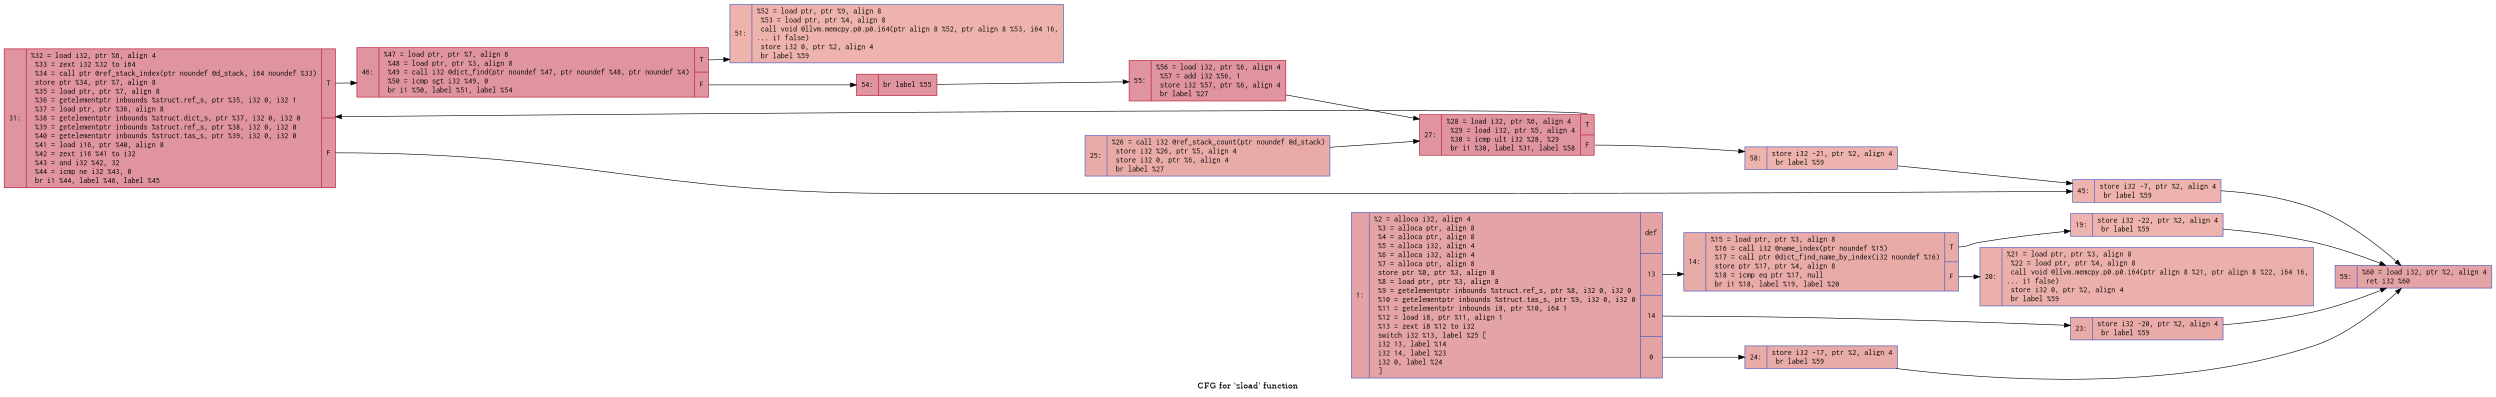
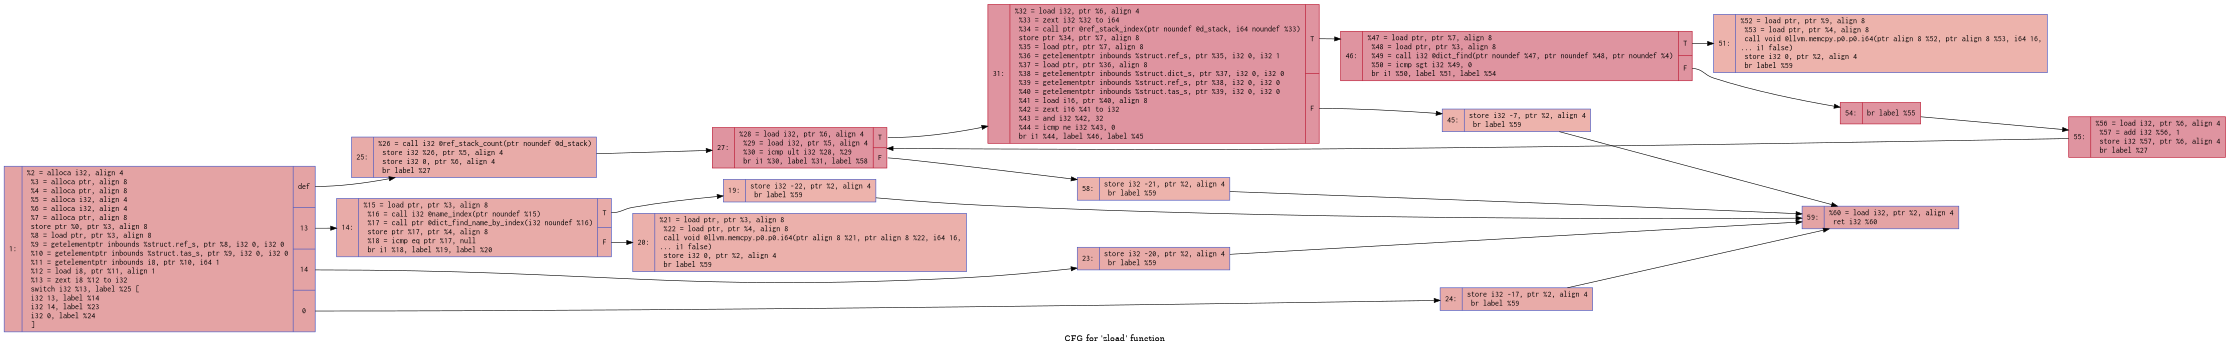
  digraph {
    label="CFG for 'zload' function"
    rankdir=LR
    node [color="#3d50c3ff" fillcolor="#b70d2870" fontname=Courier shape=record style=filled]
    n1 [fillcolor="#c32e3170" label="{1:\l|  %2 = alloca i32, align 4\l  %3 = alloca ptr, align 8\l  %4 = alloca ptr, align 8\l  %5 = alloca i32, align 4\l  %6 = alloca i32, align 4\l  %7 = alloca ptr, align 8\l  store ptr %0, ptr %3, align 8\l  %8 = load ptr, ptr %3, align 8\l  %9 = getelementptr inbounds %struct.ref_s, ptr %8, i32 0, i32 0\l  %10 = getelementptr inbounds %struct.tas_s, ptr %9, i32 0, i32 0\l  %11 = getelementptr inbounds i8, ptr %10, i64 1\l  %12 = load i8, ptr %11, align 1\l  %13 = zext i8 %12 to i32\l  switch i32 %13, label %25 [\l    i32 13, label %14\l    i32 14, label %23\l    i32 0, label %24\l  ]\l|{<s0>def|<s1>13|<s2>14|<s3>0}}"]
    n2 [fillcolor="#cc403a70" label="{25:\l|  %26 = call i32 @ref_stack_count(ptr noundef @d_stack)\l  store i32 %26, ptr %5, align 4\l  store i32 0, ptr %6, align 4\l  br label %27\l}"]
    n3 [fillcolor="#cc403a70" label="{14:\l|  %15 = load ptr, ptr %3, align 8\l  %16 = call i32 @name_index(ptr noundef %15)\l  %17 = call ptr @dict_find_name_by_index(i32 noundef %16)\l  store ptr %17, ptr %4, align 8\l  %18 = icmp eq ptr %17, null\l  br i1 %18, label %19, label %20\l|{<s0>T|<s1>F}}"]
    n4 [fillcolor="#cc403a70" label="{23:\l|  store i32 -20, ptr %2, align 4\l  br label %59\l}"]
    n5 [fillcolor="#cc403a70" label="{24:\l|  store i32 -17, ptr %2, align 4\l  br label %59\l}"]
    n6 [color="#b70d28ff" label="{27:\l|  %28 = load i32, ptr %6, align 4\l  %29 = load i32, ptr %5, align 4\l  %30 = icmp ult i32 %28, %29\l  br i1 %30, label %31, label %58\l|{<s0>T|<s1>F}}"]
    n7 [fillcolor="#d6524470" label="{19:\l|  store i32 -22, ptr %2, align 4\l  br label %59\l}"]
    n8 [fillcolor="#d24b4070" label="{20:\l|  %21 = load ptr, ptr %3, align 8\l  %22 = load ptr, ptr %4, align 8\l  call void @llvm.memcpy.p0.p0.i64(ptr align 8 %21, ptr align 8 %22, i64 16,\l... i1 false)\l  store i32 0, ptr %2, align 4\l  br label %59\l}"]
    n9 [fillcolor="#c32e3170" label="{59:\l|  %60 = load i32, ptr %2, align 4\l  ret i32 %60\l}"]
    n10 [color="#b70d28ff" label="{31:\l|  %32 = load i32, ptr %6, align 4\l  %33 = zext i32 %32 to i64\l  %34 = call ptr @ref_stack_index(ptr noundef @d_stack, i64 noundef %33)\l  store ptr %34, ptr %7, align 8\l  %35 = load ptr, ptr %7, align 8\l  %36 = getelementptr inbounds %struct.ref_s, ptr %35, i32 0, i32 1\l  %37 = load ptr, ptr %36, align 8\l  %38 = getelementptr inbounds %struct.dict_s, ptr %37, i32 0, i32 0\l  %39 = getelementptr inbounds %struct.ref_s, ptr %38, i32 0, i32 0\l  %40 = getelementptr inbounds %struct.tas_s, ptr %39, i32 0, i32 0\l  %41 = load i16, ptr %40, align 8\l  %42 = zext i16 %41 to i32\l  %43 = and i32 %42, 32\l  %44 = icmp ne i32 %43, 0\l  br i1 %44, label %46, label %45\l|{<s0>T|<s1>F}}"]
    n11 [fillcolor="#d6524470" label="{58:\l|  store i32 -21, ptr %2, align 4\l  br label %59\l}"]
    n12 [color="#b70d28ff" label="{46:\l|  %47 = load ptr, ptr %7, align 8\l  %48 = load ptr, ptr %3, align 8\l  %49 = call i32 @dict_find(ptr noundef %47, ptr noundef %48, ptr noundef %4)\l  %50 = icmp sgt i32 %49, 0\l  br i1 %50, label %51, label %54\l|{<s0>T|<s1>F}}"]
    n13 [fillcolor="#d6524470" label="{45:\l|  store i32 -7, ptr %2, align 4\l  br label %59\l}"]
    n14 [fillcolor="#d6524470" label="{51:\l|  %52 = load ptr, ptr %9, align 8\l  %53 = load ptr, ptr %4, align 8\l  call void @llvm.memcpy.p0.p0.i64(ptr align 8 %52, ptr align 8 %53, i64 16,\l... i1 false)\l  store i32 0, ptr %2, align 4\l  br label %59\l}"]
    n15 [color="#b70d28ff" label="{54:\l|  br label %55\l}"]
    n16 [color="#b70d28ff" label="{55:\l|  %56 = load i32, ptr %6, align 4\l  %57 = add i32 %56, 1\l  store i32 %57, ptr %6, align 4\l  br label %27\l}"]
+   n1 -> n2 [tailport=s0]
    n1 -> n3 [tailport=s1]
    n1 -> n4 [tailport=s2]
    n1 -> n5 [tailport=s3]
    n2 -> n6
    n3 -> n7 [tailport=s0]
    n3 -> n8 [tailport=s1]
    n4 -> n9
    n5 -> n9
    n6 -> n10 [tailport=s0]
    n6 -> n11 [tailport=s1]
    n7 -> n9
    n10 -> n12 [tailport=s0]
    n10 -> n13 [tailport=s1]
-   n11 -> n13
+   n11 -> n9
    n12 -> n14 [tailport=s0]
    n12 -> n15 [tailport=s1]
    n13 -> n9
    n15 -> n16
    n16 -> n6
  }
